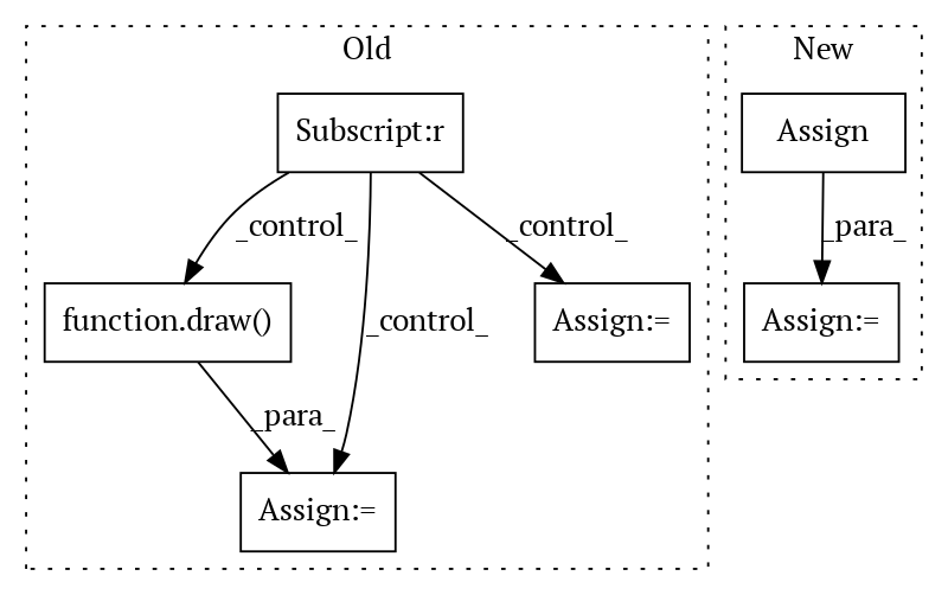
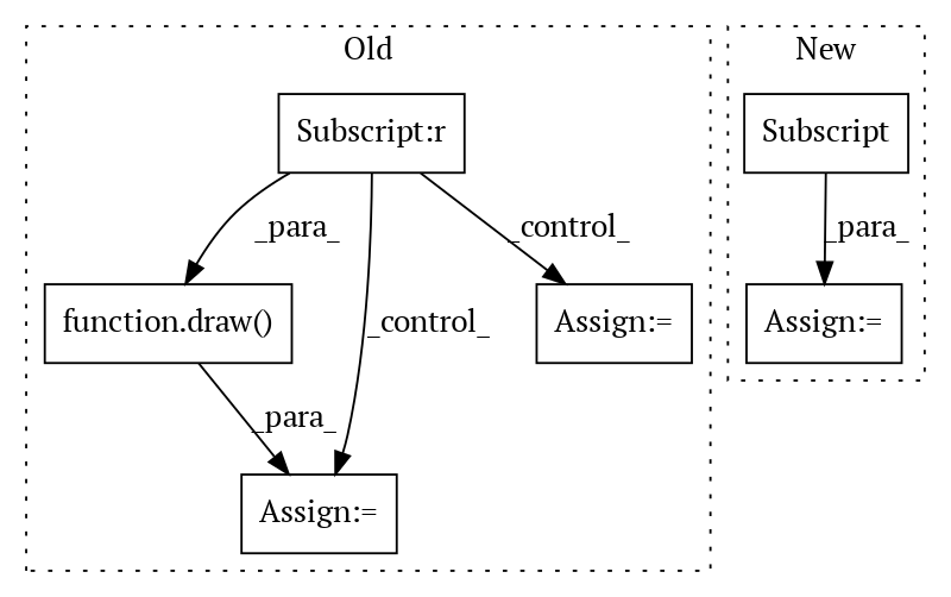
  digraph {
    fontname="PT Serif"
    node [a=68 fontname="PT Serif" l=3 shape=box]
    edge [fontname="PT Serif"]
    n1 [a=75 l="5,1" label="function.draw()" s="1964,1983"]
    n2 [label="Assign:=" s=1961]
    n3 [a=40 l=19 label="Subscript:r" s=1875]
    n4 [label="Assign:=" s=1909]
-   n5 [a=63 l="17,0" label=Assign s="1727,0"]
+   n5 [a=63 l="17,0" label=Subscript s="1727,0"]
    n6 [l=13 label="Assign:=" s=1714]
    subgraph cluster_1 {
      label=Old
      style=dotted
      n1
      n2
      n3
      n4
    }
    subgraph cluster_2 {
      label=New
      style=dotted
      n5
      n6
    }
    n1 -> n2 [label=_para_]
-   n3 -> n1 [label=_control_]
+   n3 -> n1 [label=_para_]
    n3 -> n2 [label=_control_]
    n3 -> n4 [label=_control_]
    n5 -> n6 [label=_para_]
  }
